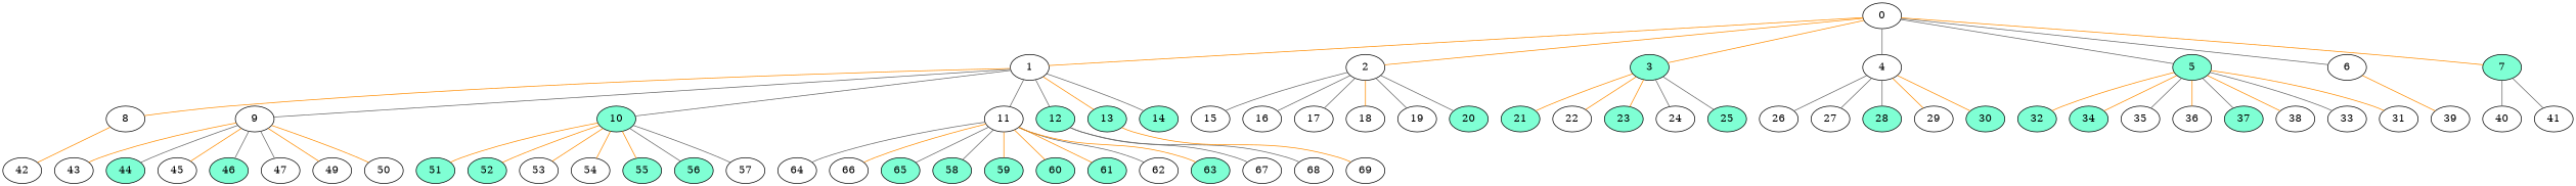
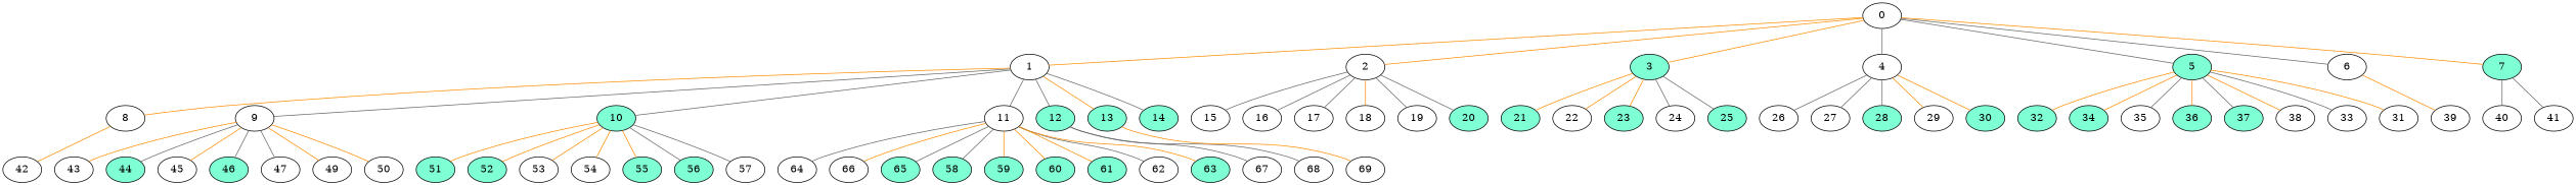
  graph {
    node [fillcolor=white style=filled]
    edge [color=darkorange]
    0
    1
    2
    3 [fillcolor=aquamarine]
    4
    5 [fillcolor=aquamarine]
    6
    7 [fillcolor=aquamarine]
    8
    9
    10 [fillcolor=aquamarine]
    11
    12 [fillcolor=aquamarine]
    13 [fillcolor=aquamarine]
    14 [fillcolor=aquamarine]
    15
    16
    17
    18
    19
    20 [fillcolor=aquamarine]
    21 [fillcolor=aquamarine]
    22
    23 [fillcolor=aquamarine]
    24
    25 [fillcolor=aquamarine]
    26
    27
    28 [fillcolor=aquamarine]
    29
    30 [fillcolor=aquamarine]
    32 [fillcolor=aquamarine]
    34 [fillcolor=aquamarine]
    35
-   36
+   36 [fillcolor=aquamarine]
    37 [fillcolor=aquamarine]
    38
    33
    31
    39
    40
    41
    42
    43
    44 [fillcolor=aquamarine]
    45
    46 [fillcolor=aquamarine]
    47
    49
    50
    51 [fillcolor=aquamarine]
    52 [fillcolor=aquamarine]
    53
    54
    55 [fillcolor=aquamarine]
    56 [fillcolor=aquamarine]
    57
    64
    66
    65 [fillcolor=aquamarine]
    58 [fillcolor=aquamarine]
    59 [fillcolor=aquamarine]
    60 [fillcolor=aquamarine]
    61 [fillcolor=aquamarine]
    62
    63 [fillcolor=aquamarine]
    67
    68
    69
    0 -- 1
    0 -- 2
    0 -- 3
    0 -- 4 [color=gray40]
    0 -- 5 [color=gray40]
    0 -- 6 [color=gray40]
    0 -- 7
    1 -- 8
    1 -- 9 [color=gray40]
    1 -- 10 [color=gray40]
    1 -- 11 [color=gray40]
    1 -- 12 [color=gray40]
    1 -- 13
    1 -- 14 [color=gray40]
    2 -- 15 [color=gray40]
    2 -- 16 [color=gray40]
    2 -- 17 [color=gray40]
    2 -- 18
    2 -- 19 [color=gray40]
    2 -- 20 [color=gray40]
    3 -- 21
    3 -- 22
    3 -- 23
    3 -- 24 [color=gray40]
    3 -- 25 [color=gray40]
    4 -- 26 [color=gray40]
    4 -- 27 [color=gray40]
    4 -- 28 [color=gray40]
    4 -- 29
    4 -- 30
    5 -- 32
    5 -- 34
    5 -- 35 [color=gray40]
    5 -- 36
    5 -- 37 [color=gray40]
    5 -- 38
    5 -- 33 [color=gray40]
    5 -- 31
    6 -- 39
    7 -- 40 [color=gray40]
    7 -- 41 [color=gray40]
    8 -- 42
    9 -- 43
    9 -- 44 [color=gray40]
    9 -- 45
    9 -- 46 [color=gray40]
    9 -- 47 [color=gray40]
    9 -- 49
    9 -- 50
    10 -- 51
    10 -- 52
    10 -- 53
    10 -- 54
    10 -- 55
    10 -- 56 [color=gray40]
    10 -- 57 [color=gray40]
    11 -- 64 [color=gray40]
    11 -- 66
    11 -- 65 [color=gray40]
    11 -- 58 [color=gray40]
    11 -- 59
    11 -- 60
    11 -- 61
    11 -- 62 [color=gray40]
    11 -- 63
    12 -- 67 [color=gray40]
    12 -- 68 [color=gray40]
    13 -- 69
  }
